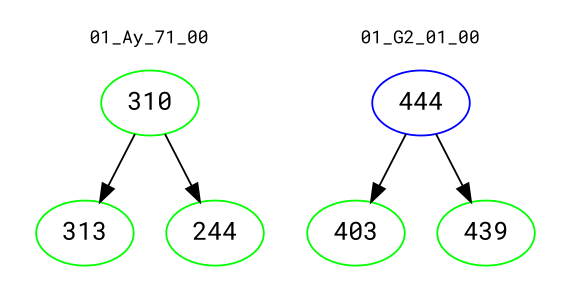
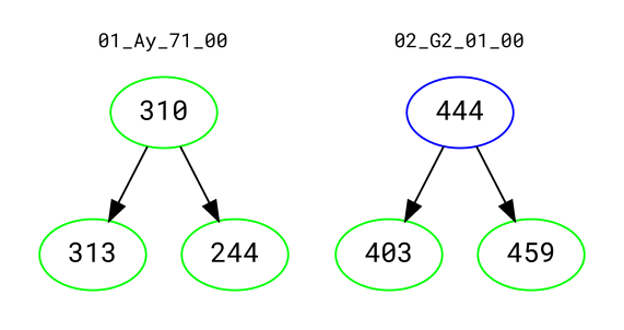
  digraph {
    fontname="Roboto Mono"
    node [color=green fontname="Roboto Mono"]
    edge [color=black fontname="Roboto Mono"]
    n1 [label=310]
    n2 [label=313]
    n3 [label=244]
    n4 [color=blue label=444]
    n5 [label=403]
-   n6 [label=439]
+   n6 [label=459]
    subgraph cluster_1 {
      color=white
      fontsize=10
      label="01_Ay_71_00"
      n1
      n2
      n3
    }
    subgraph cluster_2 {
      color=white
      fontsize=10
-     label="01_G2_01_00"
+     label="02_G2_01_00"
      n4
      n5
      n6
    }
    n1 -> n2
    n1 -> n3
    n4 -> n5
    n4 -> n6
  }
